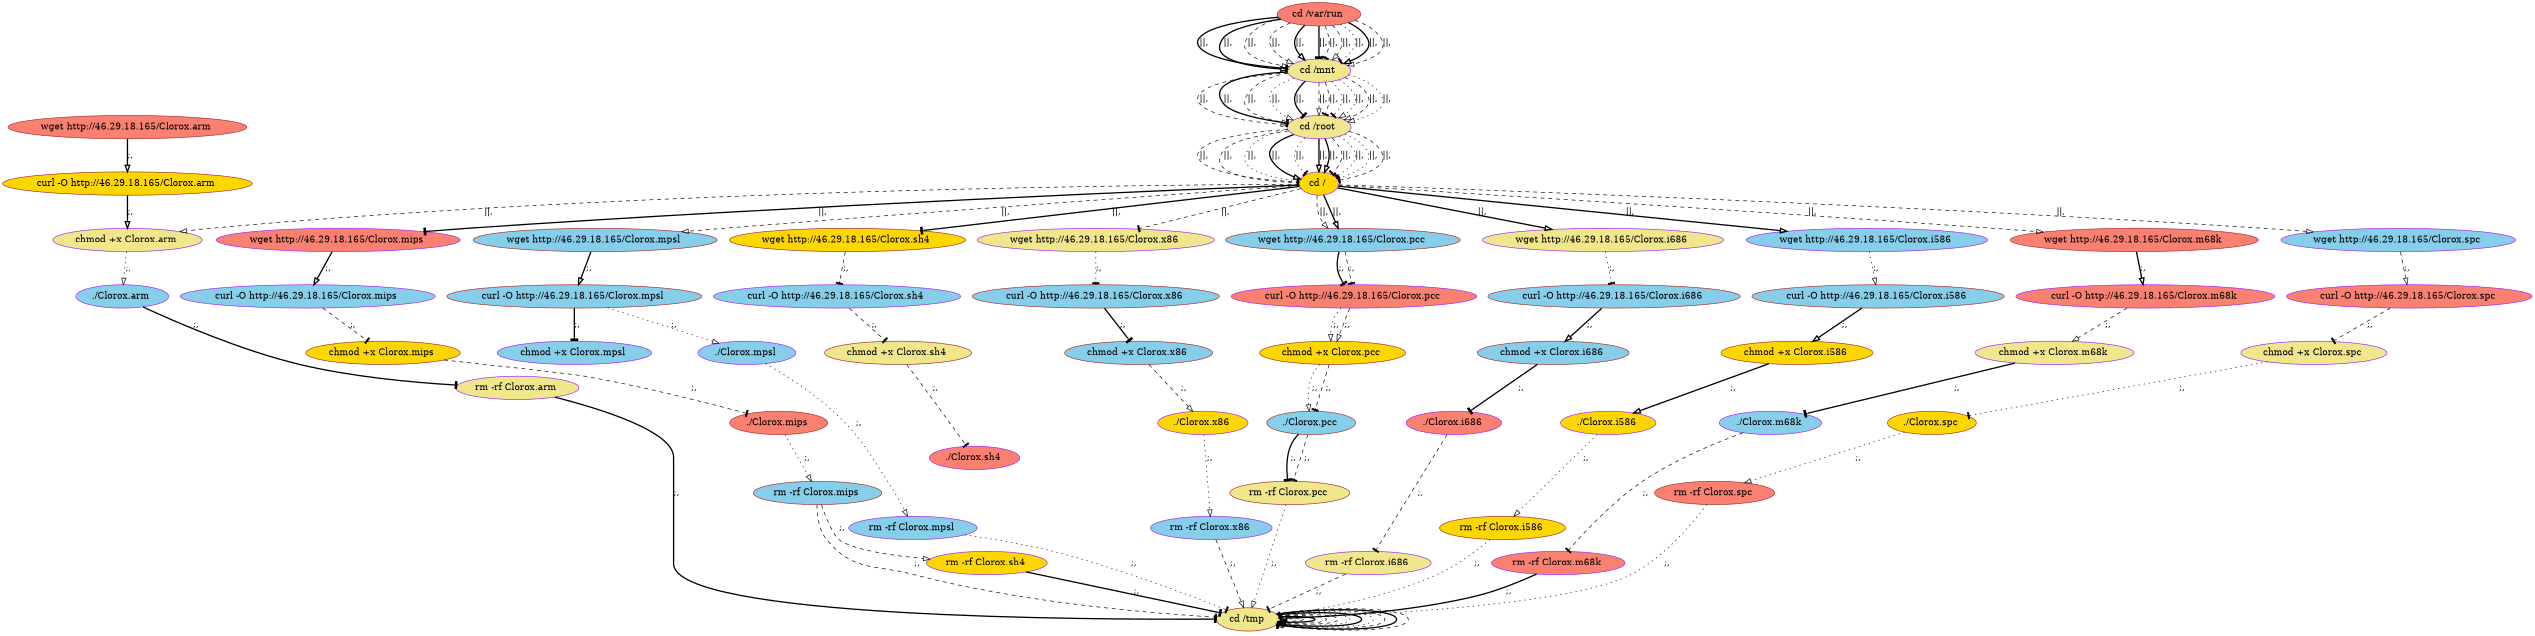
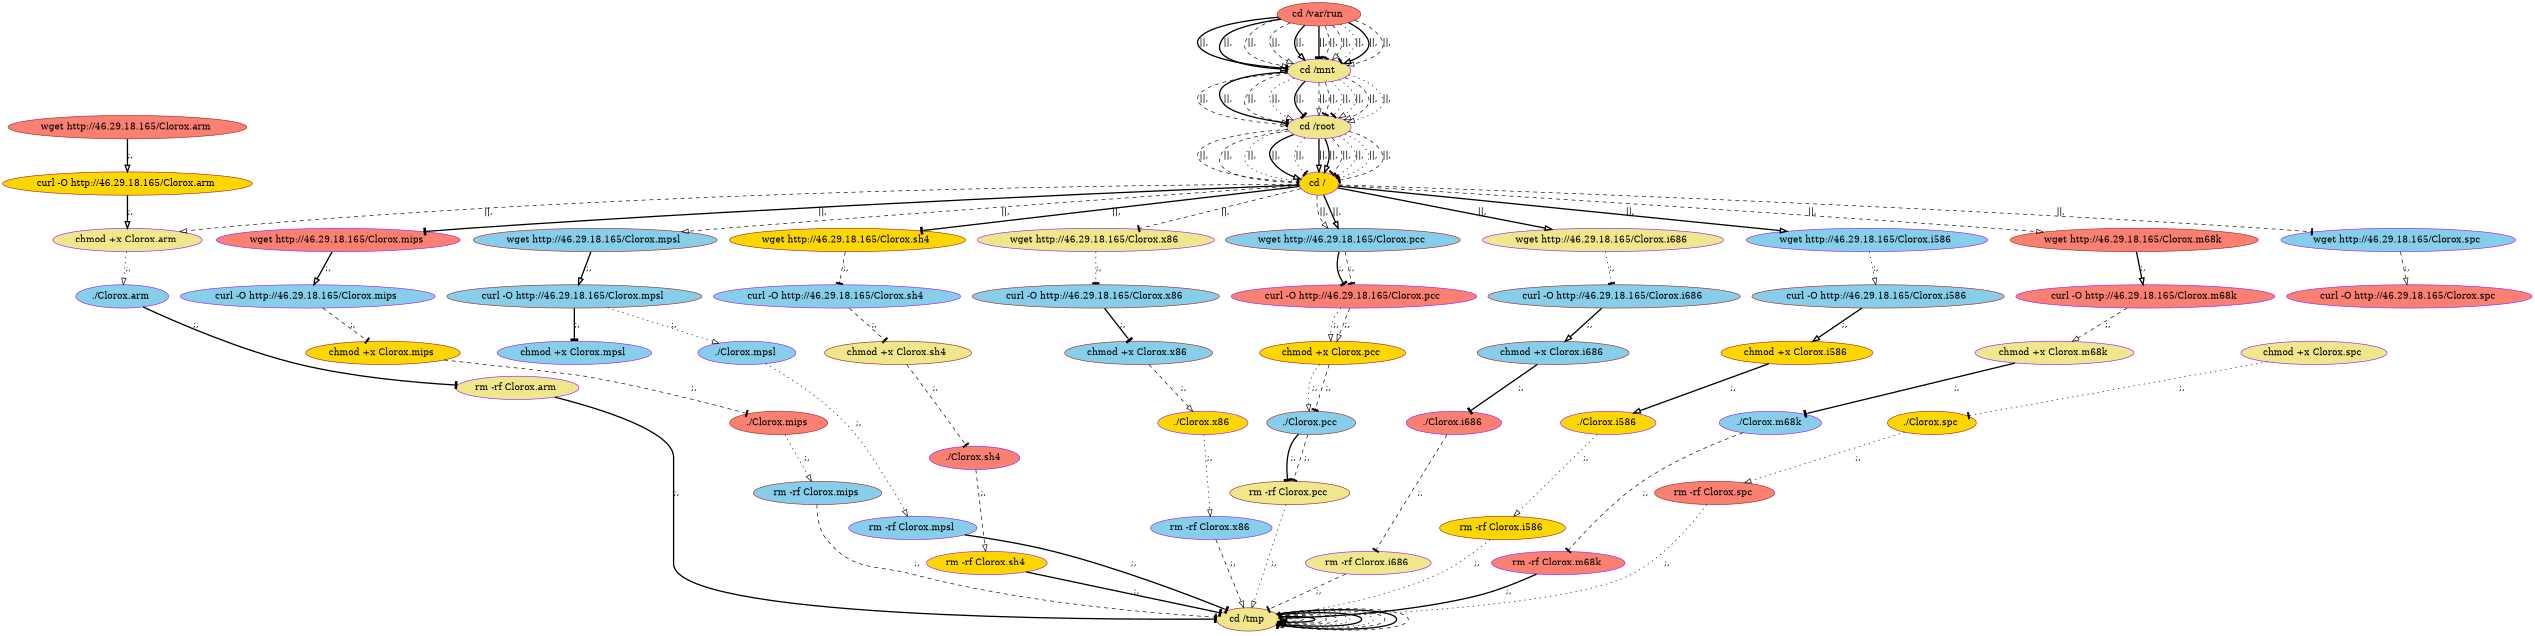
  digraph {
    node [color=purple fillcolor=skyblue style=filled]
    edge [arrowhead=onormal style=dashed]
    n1 [color=brown fillcolor=khaki label="cd /tmp "]
    n2 [color=brown fillcolor=salmon label="cd /var/run "]
    n3 [fillcolor=khaki label="cd /mnt "]
    n4 [fillcolor=khaki label="cd /root "]
    n5 [fillcolor=gold label="cd / "]
    n6 [fillcolor=salmon label="wget http://46.29.18.165/Clorox.mips "]
    n7 [color=brown label="wget http://46.29.18.165/Clorox.mpsl "]
    n8 [color=brown fillcolor=gold label="wget http://46.29.18.165/Clorox.sh4 "]
    n9 [fillcolor=khaki label="wget http://46.29.18.165/Clorox.x86 "]
    n10 [color=brown label="wget http://46.29.18.165/Clorox.pcc "]
    n11 [fillcolor=khaki label="wget http://46.29.18.165/Clorox.i686 "]
    n12 [label="wget http://46.29.18.165/Clorox.i586 "]
    n13 [color=brown fillcolor=salmon label="wget http://46.29.18.165/Clorox.m68k "]
    n14 [label="wget http://46.29.18.165/Clorox.spc "]
    n15 [fillcolor=khaki label="chmod +x Clorox.arm "]
    n16 [label="curl -O http://46.29.18.165/Clorox.mips "]
    n17 [color=brown label="curl -O http://46.29.18.165/Clorox.mpsl "]
    n18 [label="curl -O http://46.29.18.165/Clorox.sh4 "]
    n19 [color=brown label="curl -O http://46.29.18.165/Clorox.x86 "]
    n20 [color=brown fillcolor=salmon label="wget http://46.29.18.165/Clorox.arm "]
    n21 [color=brown fillcolor=gold label="curl -O http://46.29.18.165/Clorox.arm "]
    n22 [fillcolor=salmon label="curl -O http://46.29.18.165/Clorox.pcc "]
    n23 [color=brown label="curl -O http://46.29.18.165/Clorox.i686 "]
    n24 [color=brown label="curl -O http://46.29.18.165/Clorox.i586 "]
    n25 [fillcolor=salmon label="curl -O http://46.29.18.165/Clorox.m68k "]
    n26 [fillcolor=salmon label="curl -O http://46.29.18.165/Clorox.spc "]
    n27 [color=brown fillcolor=gold label="chmod +x Clorox.mips "]
    n28 [color=brown fillcolor=salmon label="./Clorox.mips "]
    n29 [color=brown label="rm -rf Clorox.mips "]
    n30 [label="chmod +x Clorox.mpsl "]
    n31 [label="./Clorox.mpsl "]
    n32 [label="rm -rf Clorox.mpsl "]
    n33 [color=brown fillcolor=khaki label="chmod +x Clorox.sh4 "]
    n34 [fillcolor=salmon label="./Clorox.sh4 "]
    n35 [fillcolor=gold label="rm -rf Clorox.sh4 "]
    n36 [color=brown label="chmod +x Clorox.x86 "]
    n37 [fillcolor=gold label="./Clorox.x86 "]
    n38 [label="rm -rf Clorox.x86 "]
    n39 [label="./Clorox.arm "]
    n40 [fillcolor=khaki label="rm -rf Clorox.arm "]
    n41 [color=brown fillcolor=gold label="chmod +x Clorox.pcc "]
    n42 [color=brown label="./Clorox.pcc "]
    n43 [color=brown fillcolor=khaki label="rm -rf Clorox.pcc "]
    n44 [color=brown label="chmod +x Clorox.i686 "]
    n45 [fillcolor=salmon label="./Clorox.i686 "]
    n46 [fillcolor=khaki label="rm -rf Clorox.i686 "]
    n47 [color=brown fillcolor=gold label="chmod +x Clorox.i586 "]
    n48 [fillcolor=gold label="./Clorox.i586 "]
    n49 [color=brown fillcolor=gold label="rm -rf Clorox.i586 "]
    n50 [fillcolor=khaki label="chmod +x Clorox.m68k "]
    n51 [label="./Clorox.m68k "]
    n52 [fillcolor=salmon label="rm -rf Clorox.m68k "]
    n53 [fillcolor=khaki label="chmod +x Clorox.spc "]
    n54 [color=brown fillcolor=gold label="./Clorox.spc "]
    n55 [color=brown fillcolor=salmon label="rm -rf Clorox.spc "]
    n1 -> n1 [style=dotted]
    n1 -> n1 [arrowhead=tee]
    n1 -> n1 [style=bold]
    n1 -> n1
    n1 -> n1
    n1 -> n1 [style=dotted]
    n1 -> n1 [style=bold]
    n1 -> n1 [arrowhead=tee style=dotted]
    n1 -> n1 [arrowhead=tee]
    n1 -> n1 [arrowhead=tee style=bold]
    n1 -> n1
    n2 -> n3 [arrowhead=tee label="||," style=bold]
    n2 -> n3 [label="||," style=bold]
    n2 -> n3 [label="||,"]
    n2 -> n3 [label="||,"]
    n2 -> n3 [label="||," style=bold]
    n2 -> n3 [arrowhead=tee label="||," style=bold]
    n2 -> n3 [arrowhead=tee label="||,"]
    n2 -> n3 [label="||,"]
    n2 -> n3 [arrowhead=tee label="||," style=dotted]
    n2 -> n3 [label="||," style=bold]
    n2 -> n3 [label="||,"]
    n3 -> n4 [label="||,"]
    n3 -> n4 [arrowhead=tee label="||," style=bold]
    n3 -> n4 [label="||,"]
    n3 -> n4 [label="||," style=dotted]
    n3 -> n4 [arrowhead=tee label="||," style=bold]
    n3 -> n4 [label="||,"]
    n3 -> n4 [arrowhead=tee label="||,"]
    n3 -> n4 [arrowhead=tee label="||," style=dotted]
    n3 -> n4 [label="||," style=dotted]
    n3 -> n4 [label="||,"]
    n3 -> n4 [label="||," style=dotted]
    n4 -> n5 [arrowhead=tee label="||,"]
    n4 -> n5 [arrowhead=tee label="||,"]
    n4 -> n5 [arrowhead=tee label="||," style=dotted]
    n4 -> n5 [label="||," style=bold]
    n4 -> n5 [arrowhead=tee label="||," style=dotted]
    n4 -> n5 [label="||," style=bold]
    n4 -> n5 [label="||," style=bold]
    n4 -> n5 [arrowhead=tee label="||,"]
    n4 -> n5 [arrowhead=tee label="||," style=dotted]
    n4 -> n5 [arrowhead=tee label="||," style=dotted]
    n4 -> n5 [arrowhead=tee label="||,"]
    n5 -> n6 [arrowhead=tee label="||," style=bold]
    n5 -> n7 [label="||,"]
    n5 -> n8 [arrowhead=tee label="||," style=bold]
    n5 -> n9 [arrowhead=tee label="||,"]
    n5 -> n10 [label="||,"]
    n5 -> n10 [label="||," style=bold]
    n5 -> n11 [label="||," style=bold]
    n5 -> n12 [label="||," style=bold]
    n5 -> n13 [label="||,"]
-   n5 -> n14 [label="||,"]
+   n5 -> n14 [arrowhead=tee label="||,"]
    n5 -> n15 [label="||,"]
    n6 -> n16 [label=";," style=bold]
    n7 -> n17 [label=";," style=bold]
    n8 -> n18 [arrowhead=tee label=";,"]
    n9 -> n19 [arrowhead=tee label=";," style=dotted]
    n10 -> n22 [arrowhead=tee label=";," style=bold]
    n10 -> n22 [arrowhead=tee label=";,"]
    n11 -> n23 [arrowhead=tee label=";," style=dotted]
    n12 -> n24 [label=";," style=dotted]
    n13 -> n25 [label=";," style=bold]
    n14 -> n26 [label=";,"]
    n15 -> n39 [label=";," style=dotted]
    n16 -> n27 [arrowhead=tee label=";,"]
    n17 -> n30 [arrowhead=tee label=";," style=bold]
    n17 -> n31 [label=";," style=dotted]
    n18 -> n33 [arrowhead=tee label=";,"]
    n19 -> n36 [arrowhead=tee label=";," style=bold]
    n20 -> n21 [label=";," style=bold]
    n21 -> n15 [label=";," style=bold]
    n22 -> n41 [label=";," style=dotted]
    n22 -> n41 [label=";,"]
    n23 -> n44 [label=";," style=bold]
    n24 -> n47 [label=";," style=bold]
    n25 -> n50 [label=";,"]
-   n26 -> n53 [arrowhead=tee label=";,"]
    n27 -> n28 [arrowhead=tee label=";,"]
    n28 -> n29 [label=";," style=dotted]
    n29 -> n1 [arrowhead=tee label=";,"]
    n31 -> n32 [label=";," style=dotted]
-   n32 -> n1 [arrowhead=tee label=";," style=dotted]
+   n32 -> n1 [arrowhead=tee label=";," style=bold]
    n33 -> n34 [arrowhead=tee label=";,"]
-   n29 -> n35 [label=";,"]
+   n34 -> n35 [label=";,"]
    n35 -> n1 [arrowhead=tee label=";," style=bold]
    n36 -> n37 [label=";,"]
    n37 -> n38 [label=";," style=dotted]
    n38 -> n1 [label=";,"]
    n39 -> n40 [arrowhead=tee label=";," style=bold]
    n40 -> n1 [arrowhead=tee label=";," style=bold]
    n41 -> n42 [label=";," style=dotted]
    n41 -> n42 [arrowhead=tee label=";,"]
    n42 -> n43 [arrowhead=tee label=";," style=bold]
    n42 -> n43 [arrowhead=tee label=";,"]
    n43 -> n1 [label=";," style=dotted]
    n44 -> n45 [arrowhead=tee label=";," style=bold]
    n45 -> n46 [arrowhead=tee label=";,"]
    n46 -> n1 [arrowhead=tee label=";,"]
    n47 -> n48 [label=";," style=bold]
    n48 -> n49 [label=";," style=dotted]
    n49 -> n1 [arrowhead=tee label=";," style=dotted]
    n50 -> n51 [arrowhead=tee label=";," style=bold]
    n51 -> n52 [arrowhead=tee label=";,"]
    n52 -> n1 [label=";," style=bold]
    n53 -> n54 [arrowhead=tee label=";," style=dotted]
    n54 -> n55 [label=";," style=dotted]
    n55 -> n1 [arrowhead=tee label=";," style=dotted]
  }
